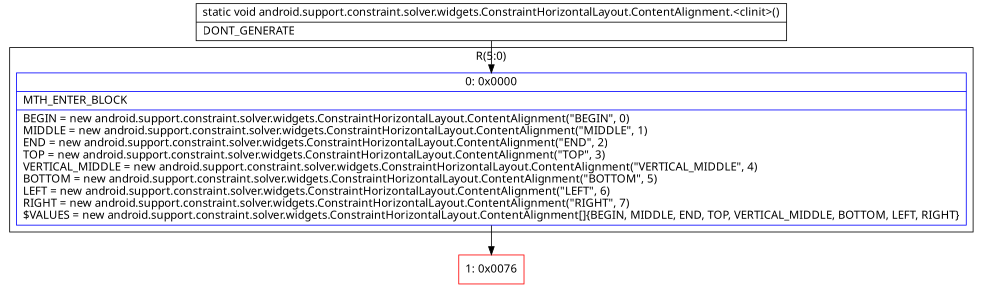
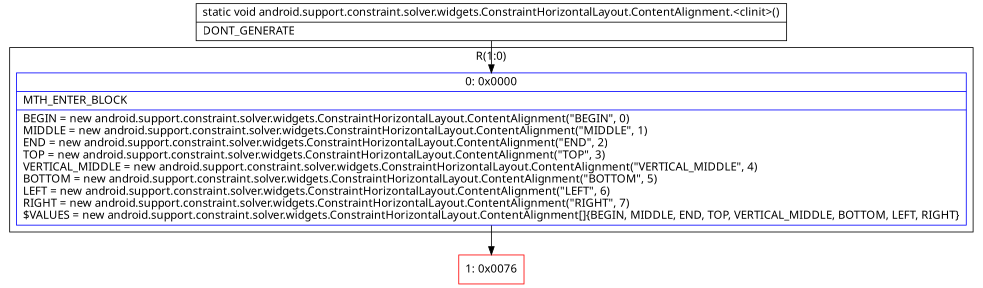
  digraph {
    fontname="Noto Sans"
    node [shape=record fontname="Noto Sans"]
    edge [fontname="Noto Sans"]
    n1 [color=blue label="{0\:\ 0x0000|MTH_ENTER_BLOCK\l|BEGIN = new android.support.constraint.solver.widgets.ConstraintHorizontalLayout.ContentAlignment(\"BEGIN\", 0)\lMIDDLE = new android.support.constraint.solver.widgets.ConstraintHorizontalLayout.ContentAlignment(\"MIDDLE\", 1)\lEND = new android.support.constraint.solver.widgets.ConstraintHorizontalLayout.ContentAlignment(\"END\", 2)\lTOP = new android.support.constraint.solver.widgets.ConstraintHorizontalLayout.ContentAlignment(\"TOP\", 3)\lVERTICAL_MIDDLE = new android.support.constraint.solver.widgets.ConstraintHorizontalLayout.ContentAlignment(\"VERTICAL_MIDDLE\", 4)\lBOTTOM = new android.support.constraint.solver.widgets.ConstraintHorizontalLayout.ContentAlignment(\"BOTTOM\", 5)\lLEFT = new android.support.constraint.solver.widgets.ConstraintHorizontalLayout.ContentAlignment(\"LEFT\", 6)\lRIGHT = new android.support.constraint.solver.widgets.ConstraintHorizontalLayout.ContentAlignment(\"RIGHT\", 7)\l$VALUES = new android.support.constraint.solver.widgets.ConstraintHorizontalLayout.ContentAlignment[]\{BEGIN, MIDDLE, END, TOP, VERTICAL_MIDDLE, BOTTOM, LEFT, RIGHT\}\l}"]
    n2 [color=red label="{1\:\ 0x0076}"]
    n3 [label="{static void android.support.constraint.solver.widgets.ConstraintHorizontalLayout.ContentAlignment.\<clinit\>()  | DONT_GENERATE\l}"]
    subgraph cluster_1 {
-     label="R(5:0)"
+     label="R(1:0)"
      n1
    }
    n1 -> n2
    n3 -> n1
  }
